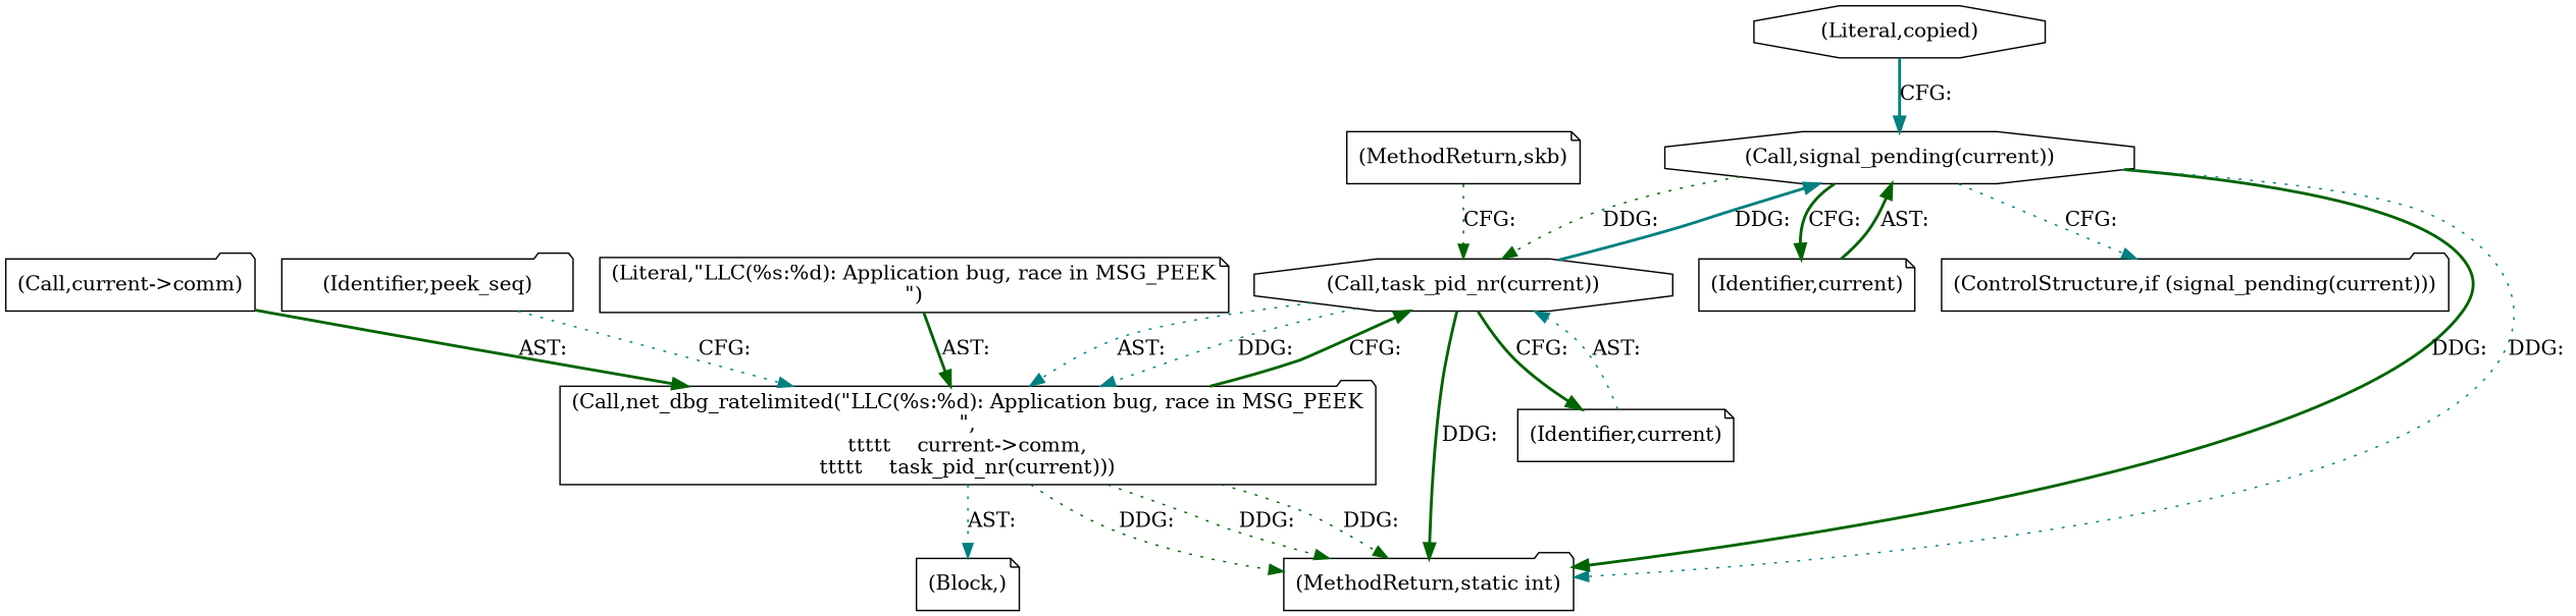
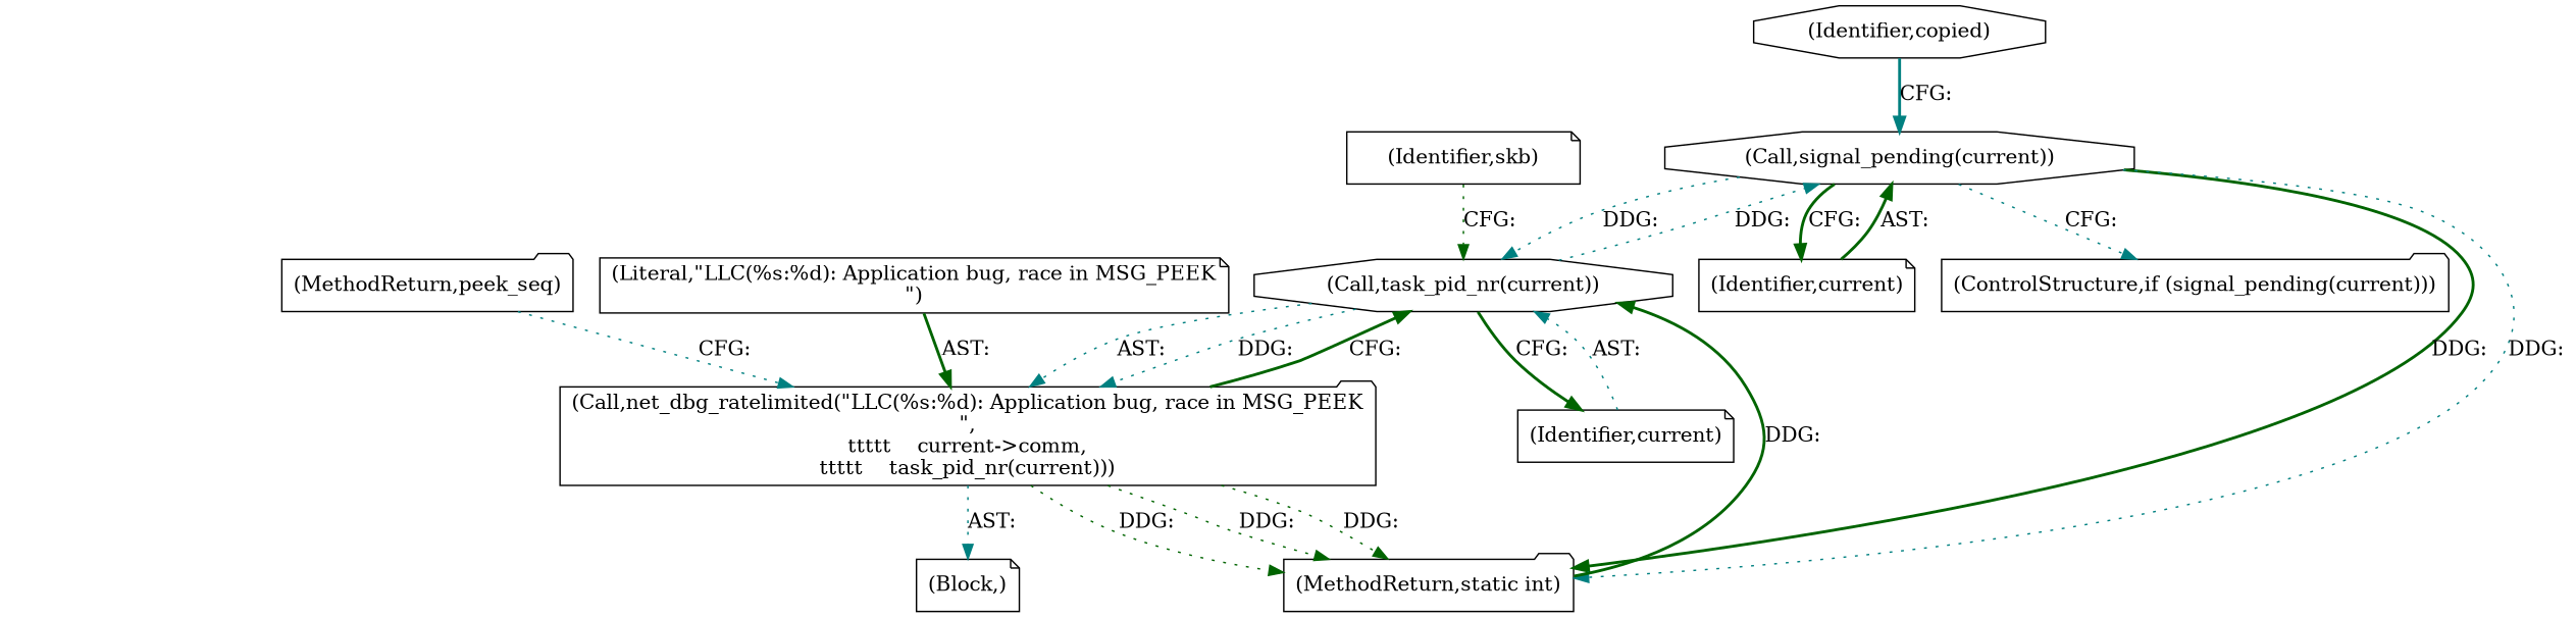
  digraph {
    node [shape=note]
    edge [color=darkgreen style=dotted]
    n1 [label="(Call,signal_pending(current))" shape=octagon]
    n2 [label="(Call,task_pid_nr(current))" shape=octagon]
    n3 [label="(Identifier,current)"]
    n4 [label="(ControlStructure,if (signal_pending(current)))" shape=folder]
    n5 [label="(MethodReturn,static int)" shape=folder]
    n6 [label="(Call,net_dbg_ratelimited(\"LLC(%s:%d): Application bug, race in MSG_PEEK\n\",\n\t\t\t\t\t    current->comm,\n\t\t\t\t\t    task_pid_nr(current)))" shape=folder]
    n7 [label="(Identifier,current)"]
    n8 [label="(Block,)"]
-   n9 [label="(Literal,copied)" shape=octagon]
-   n10 [label="(Call,current->comm)" shape=folder]
-   n11 [label="(MethodReturn,skb)"]
-   n12 [label="(Identifier,peek_seq)" shape=folder]
+   n9 [label="(Identifier,copied)" shape=octagon]
+   n11 [label="(Identifier,skb)"]
+   n12 [label="(MethodReturn,peek_seq)" shape=folder]
    n13 [label="(Literal,\"LLC(%s:%d): Application bug, race in MSG_PEEK\n\")"]
-   n1 -> n2 [label="DDG: "]
+   n1 -> n2 [color=teal label="DDG: "]
    n1 -> n3 [label="CFG: " style=bold]
    n1 -> n4 [color=teal label="CFG: "]
    n1 -> n5 [label="DDG: " style=bold]
    n1 -> n5 [color=teal label="DDG: "]
-   n2 -> n1 [color=teal label="DDG: " style=bold]
-   n2 -> n5 [label="DDG: " style=bold]
+   n2 -> n1 [color=teal label="DDG: "]
+   n5 -> n2 [label="DDG: " style=bold]
    n2 -> n6 [color=teal label="AST: "]
    n2 -> n6 [color=teal label="DDG: "]
    n2 -> n7 [label="CFG: " style=bold]
    n3 -> n1 [label="AST: " style=bold]
    n6 -> n2 [label="CFG: " style=bold]
    n6 -> n5 [label="DDG: "]
    n6 -> n5 [label="DDG: "]
    n6 -> n5 [label="DDG: "]
    n6 -> n8 [color=teal label="AST: "]
    n7 -> n2 [color=teal label="AST: "]
    n9 -> n1 [color=teal label="CFG: " style=bold]
-   n10 -> n6 [label="AST: " style=bold]
    n11 -> n2 [label="CFG: "]
    n12 -> n6 [color=teal label="CFG: "]
    n13 -> n6 [label="AST: " style=bold]
  }
